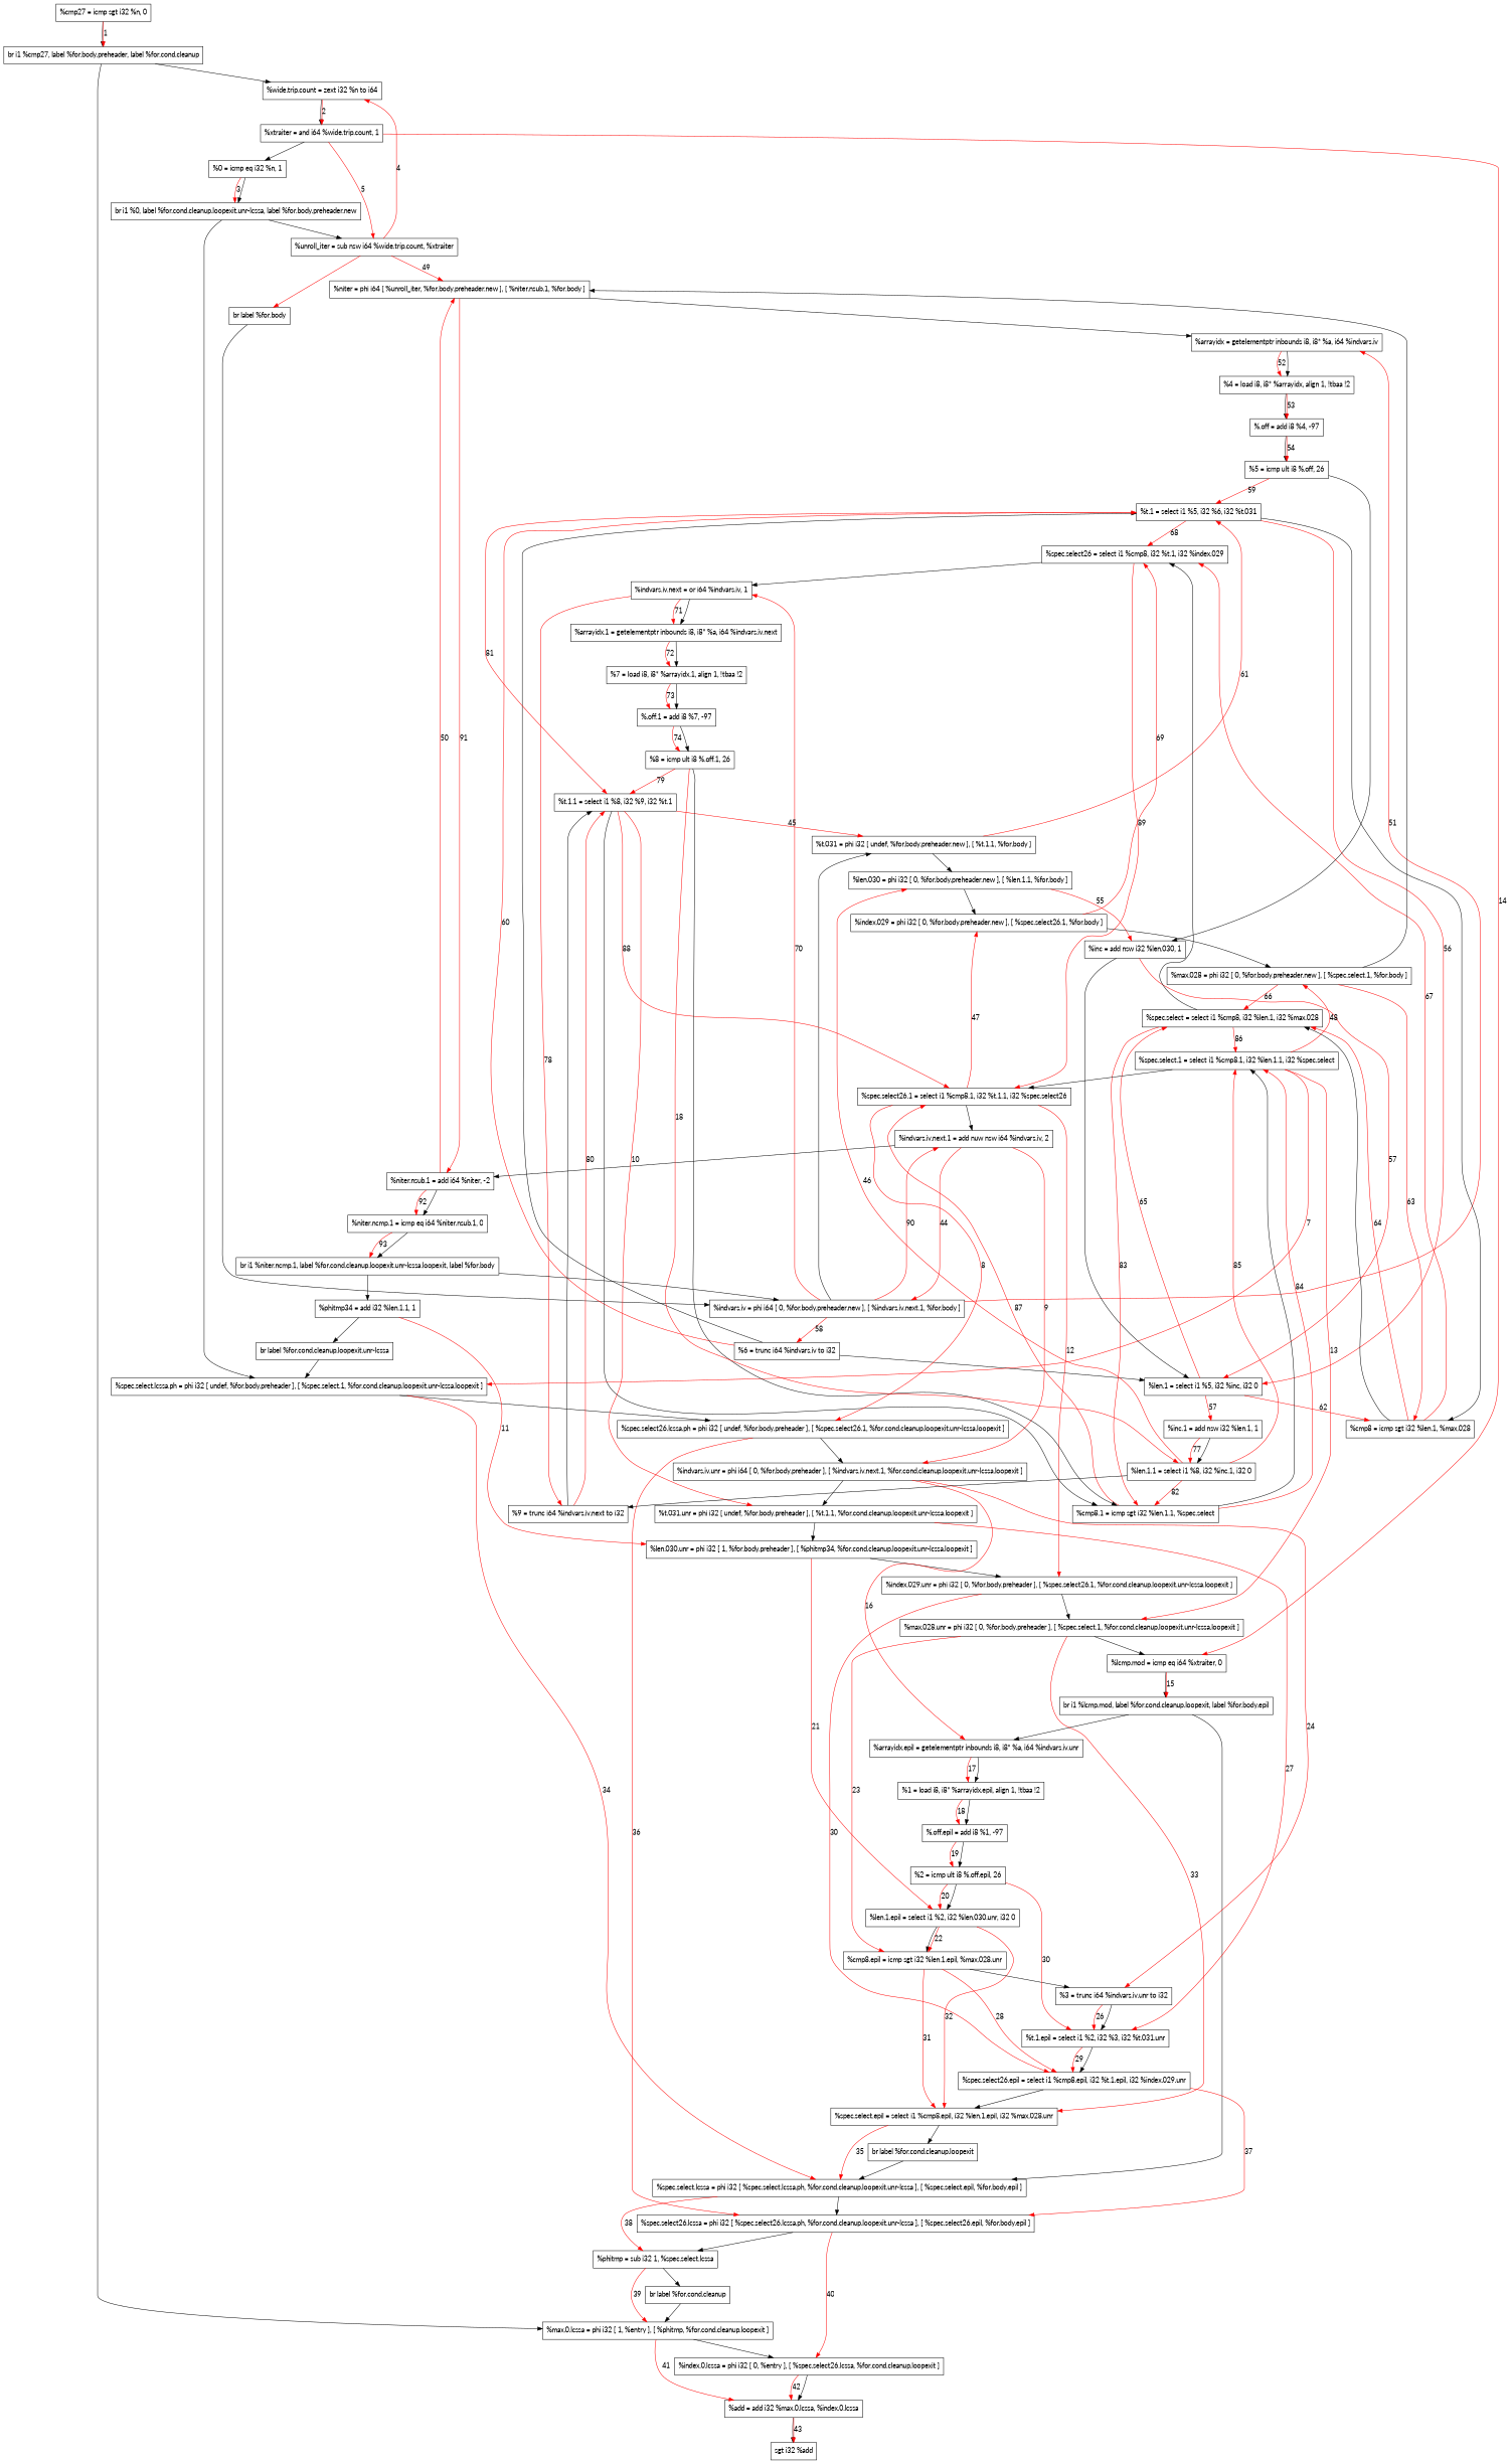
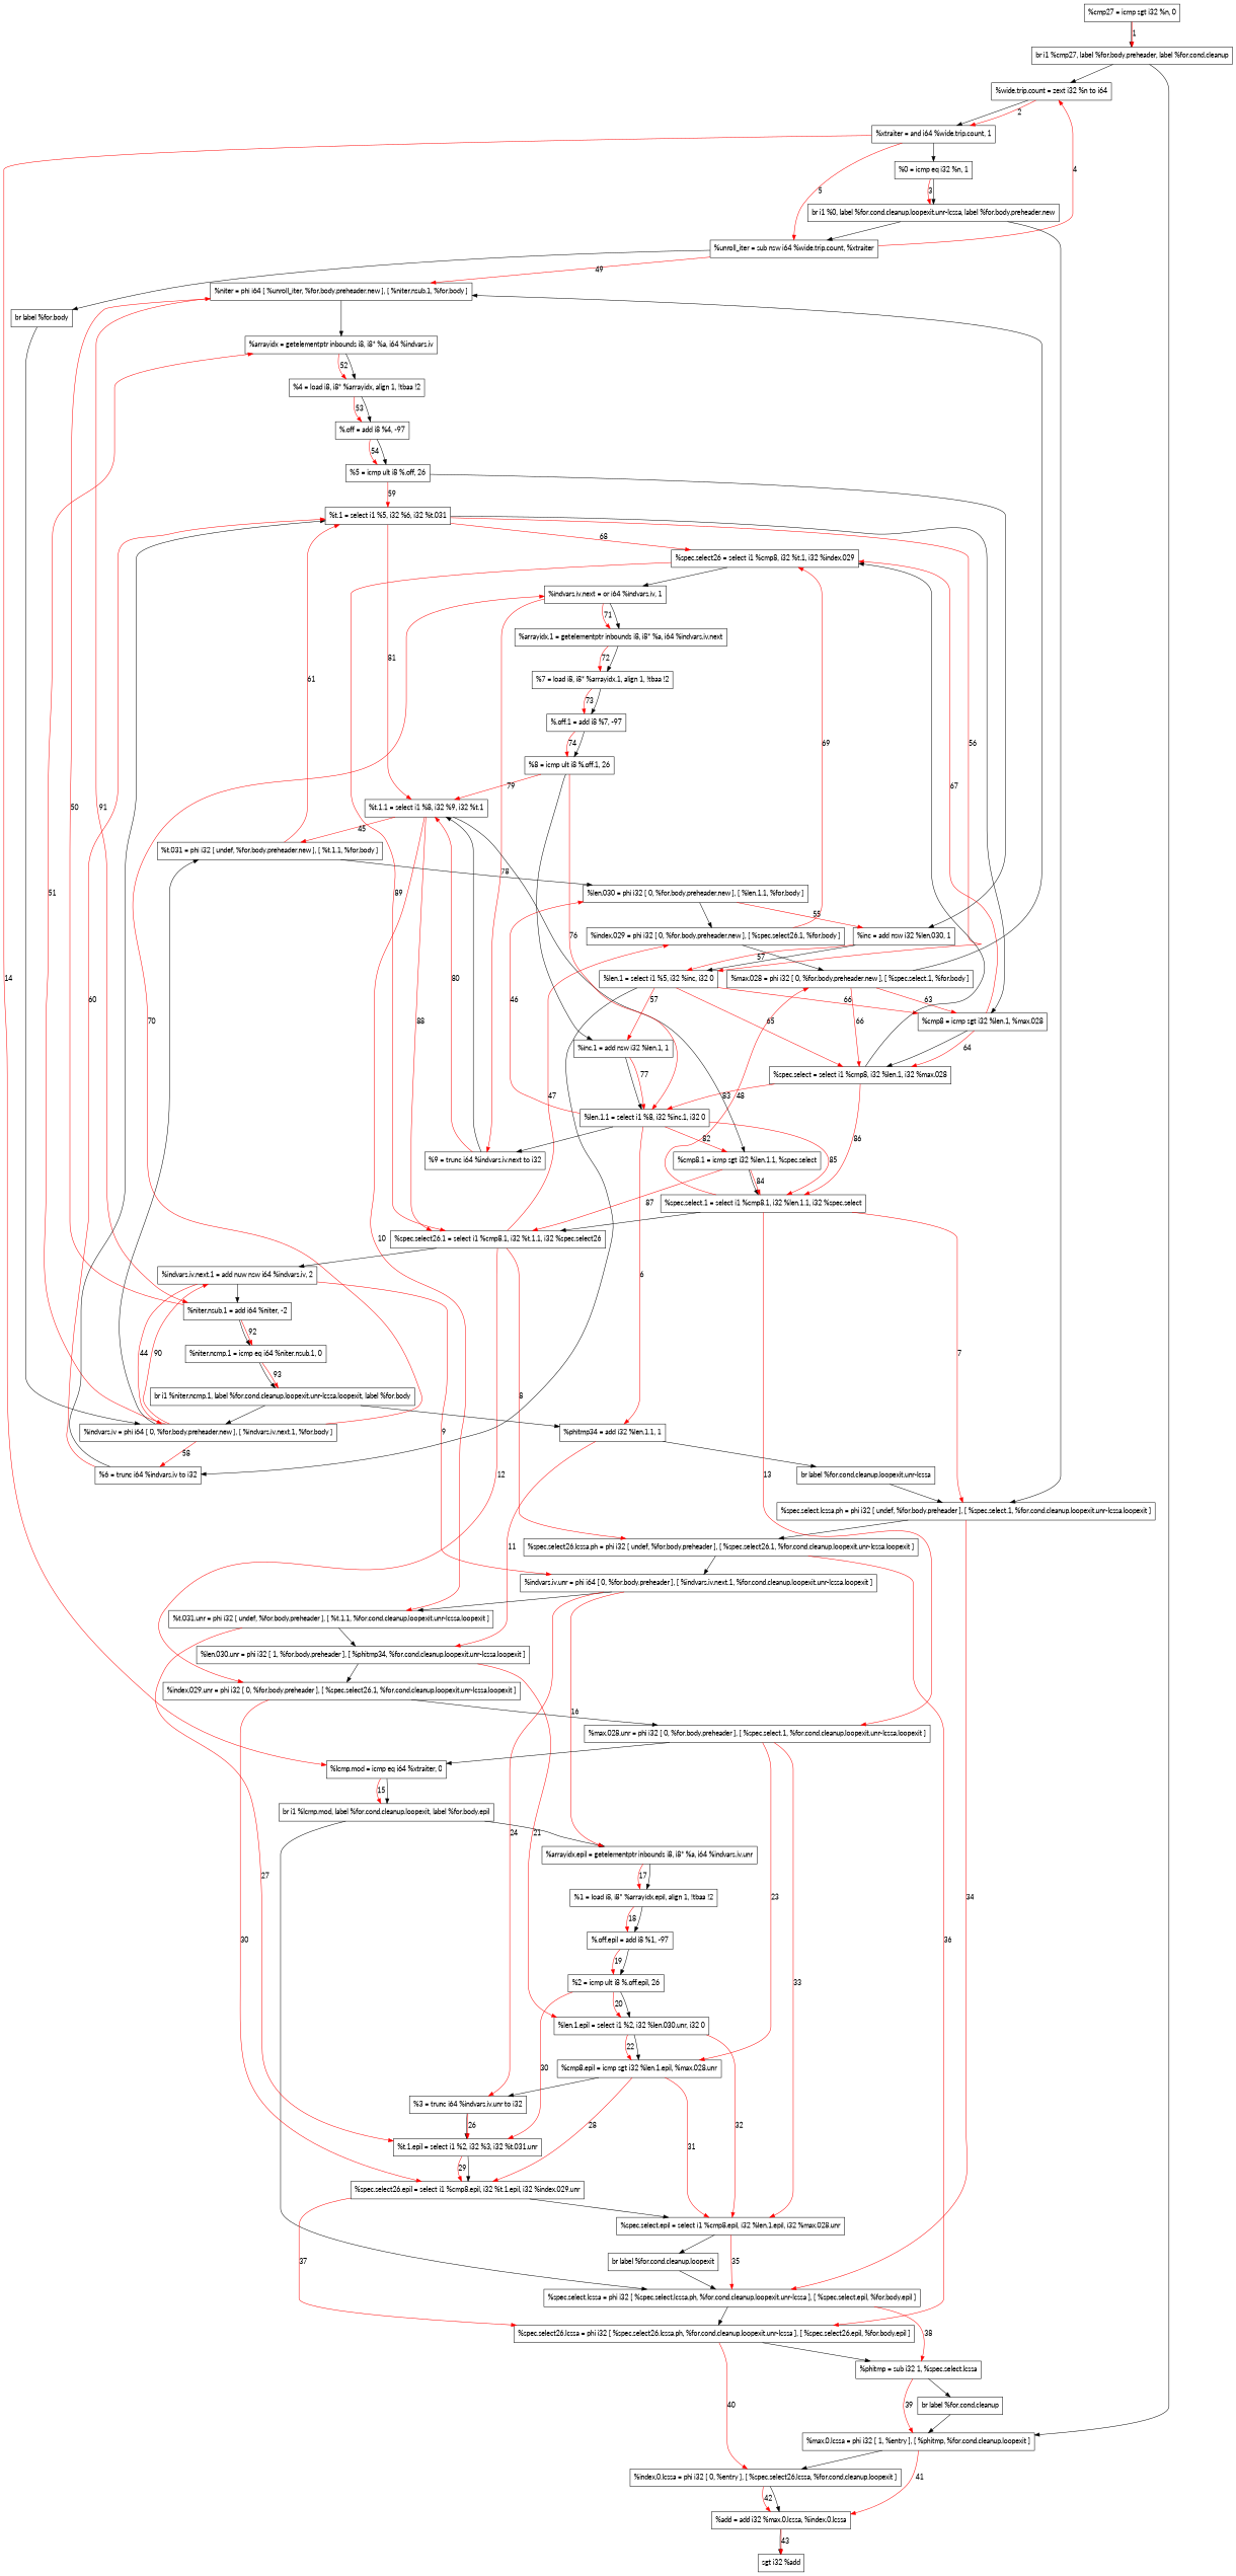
  digraph {
    fontname=Lato
    node [fontname=Lato shape=record]
    edge [fontname=Lato color=red]
    n1 [label="  %cmp27 = icmp sgt i32 %n, 0"]
    n2 [label="  br i1 %cmp27, label %for.body.preheader, label %for.cond.cleanup"]
    n3 [label="  %wide.trip.count = zext i32 %n to i64"]
    n4 [label="  %max.0.lcssa = phi i32 [ 1, %entry ], [ %phitmp, %for.cond.cleanup.loopexit ]"]
    n5 [label="  %xtraiter = and i64 %wide.trip.count, 1"]
    n6 [label="  %index.0.lcssa = phi i32 [ 0, %entry ], [ %spec.select26.lcssa, %for.cond.cleanup.loopexit ]"]
    n7 [label="  %add = add i32 %max.0.lcssa, %index.0.lcssa"]
    n8 [label="  %unroll_iter = sub nsw i64 %wide.trip.count, %xtraiter"]
    n9 [label="  %0 = icmp eq i32 %n, 1"]
    n10 [label="  %lcmp.mod = icmp eq i64 %xtraiter, 0"]
    n11 [label="  br label %for.body"]
    n12 [label="  %niter = phi i64 [ %unroll_iter, %for.body.preheader.new ], [ %niter.nsub.1, %for.body ]"]
    n13 [label="  br i1 %0, label %for.cond.cleanup.loopexit.unr-lcssa, label %for.body.preheader.new"]
    n14 [label="  br i1 %lcmp.mod, label %for.cond.cleanup.loopexit, label %for.body.epil"]
    n15 [label="  %spec.select.lcssa.ph = phi i32 [ undef, %for.body.preheader ], [ %spec.select.1, %for.cond.cleanup.loopexit.unr-lcssa.loopexit ]"]
    n16 [label="  %spec.select26.lcssa.ph = phi i32 [ undef, %for.body.preheader ], [ %spec.select26.1, %for.cond.cleanup.loopexit.unr-lcssa.loopexit ]"]
    n17 [label="  %spec.select.lcssa = phi i32 [ %spec.select.lcssa.ph, %for.cond.cleanup.loopexit.unr-lcssa ], [ %spec.select.epil, %for.body.epil ]"]
    n18 [label="  %indvars.iv = phi i64 [ 0, %for.body.preheader.new ], [ %indvars.iv.next.1, %for.body ]"]
    n19 [label="  %arrayidx = getelementptr inbounds i8, i8* %a, i64 %indvars.iv"]
    n20 [label="  %niter.nsub.1 = add i64 %niter, -2"]
    n21 [label="  %t.031 = phi i32 [ undef, %for.body.preheader.new ], [ %t.1.1, %for.body ]"]
    n22 [label="  %6 = trunc i64 %indvars.iv to i32"]
    n23 [label="  %indvars.iv.next = or i64 %indvars.iv, 1"]
    n24 [label="  %indvars.iv.next.1 = add nuw nsw i64 %indvars.iv, 2"]
    n25 [label="  %phitmp34 = add i32 %len.1.1, 1"]
    n26 [label="  br label %for.cond.cleanup.loopexit.unr-lcssa"]
    n27 [label="  %len.030.unr = phi i32 [ 1, %for.body.preheader ], [ %phitmp34, %for.cond.cleanup.loopexit.unr-lcssa.loopexit ]"]
    n28 [label="  %index.029.unr = phi i32 [ 0, %for.body.preheader ], [ %spec.select26.1, %for.cond.cleanup.loopexit.unr-lcssa.loopexit ]"]
    n29 [label="  %len.1.epil = select i1 %2, i32 %len.030.unr, i32 0"]
    n30 [label="  %indvars.iv.unr = phi i64 [ 0, %for.body.preheader ], [ %indvars.iv.next.1, %for.cond.cleanup.loopexit.unr-lcssa.loopexit ]"]
    n31 [label="  %spec.select26.lcssa = phi i32 [ %spec.select26.lcssa.ph, %for.cond.cleanup.loopexit.unr-lcssa ], [ %spec.select26.epil, %for.body.epil ]"]
    n32 [label="  %phitmp = sub i32 1, %spec.select.lcssa"]
    n33 [label="  %t.031.unr = phi i32 [ undef, %for.body.preheader ], [ %t.1.1, %for.cond.cleanup.loopexit.unr-lcssa.loopexit ]"]
    n34 [label="  %arrayidx.epil = getelementptr inbounds i8, i8* %a, i64 %indvars.iv.unr"]
    n35 [label="  %3 = trunc i64 %indvars.iv.unr to i32"]
    n36 [label="  %t.1.epil = select i1 %2, i32 %3, i32 %t.031.unr"]
    n37 [label="  %1 = load i8, i8* %arrayidx.epil, align 1, !tbaa !2"]
    n38 [label="  %spec.select26.epil = select i1 %cmp8.epil, i32 %t.1.epil, i32 %index.029.unr"]
    n39 [label="  %max.028.unr = phi i32 [ 0, %for.body.preheader ], [ %spec.select.1, %for.cond.cleanup.loopexit.unr-lcssa.loopexit ]"]
    n40 [label="  %cmp8.epil = icmp sgt i32 %len.1.epil, %max.028.unr"]
    n41 [label="  %spec.select.epil = select i1 %cmp8.epil, i32 %len.1.epil, i32 %max.028.unr"]
    n42 [label="  br label %for.cond.cleanup.loopexit"]
    n43 [label="  %.off.epil = add i8 %1, -97"]
    n44 [label="  %2 = icmp ult i8 %.off.epil, 26"]
    n45 [label="  br label %for.cond.cleanup"]
    n46 [label="sgt i32 %add"]
    n47 [label="  %len.030 = phi i32 [ 0, %for.body.preheader.new ], [ %len.1.1, %for.body ]"]
    n48 [label="  %t.1 = select i1 %5, i32 %6, i32 %t.031"]
    n49 [label="  %4 = load i8, i8* %arrayidx, align 1, !tbaa !2"]
    n50 [label="  %arrayidx.1 = getelementptr inbounds i8, i8* %a, i64 %indvars.iv.next"]
    n51 [label="  %9 = trunc i64 %indvars.iv.next to i32"]
    n52 [label="  %index.029 = phi i32 [ 0, %for.body.preheader.new ], [ %spec.select26.1, %for.body ]"]
    n53 [label="  %inc = add nsw i32 %len.030, 1"]
    n54 [label="  %spec.select26 = select i1 %cmp8, i32 %t.1, i32 %index.029"]
    n55 [label="  %cmp8 = icmp sgt i32 %len.1, %max.028"]
    n56 [label="  %len.1 = select i1 %5, i32 %inc, i32 0"]
    n57 [label="  %t.1.1 = select i1 %8, i32 %9, i32 %t.1"]
    n58 [label="  %max.028 = phi i32 [ 0, %for.body.preheader.new ], [ %spec.select.1, %for.body ]"]
    n59 [label="  %spec.select = select i1 %cmp8, i32 %len.1, i32 %max.028"]
    n60 [label="  %spec.select26.1 = select i1 %cmp8.1, i32 %t.1.1, i32 %spec.select26"]
    n61 [label="  %cmp8.1 = icmp sgt i32 %len.1.1, %spec.select"]
    n62 [label="  %spec.select.1 = select i1 %cmp8.1, i32 %len.1.1, i32 %spec.select"]
    n63 [label="  %niter.ncmp.1 = icmp eq i64 %niter.nsub.1, 0"]
    n64 [label="  %.off = add i8 %4, -97"]
    n65 [label="  %5 = icmp ult i8 %.off, 26"]
    n66 [label="  %inc.1 = add nsw i32 %len.1, 1"]
    n67 [label="  %len.1.1 = select i1 %8, i32 %inc.1, i32 0"]
    n68 [label="  %7 = load i8, i8* %arrayidx.1, align 1, !tbaa !2"]
    n69 [label="  %.off.1 = add i8 %7, -97"]
    n70 [label="  %8 = icmp ult i8 %.off.1, 26"]
    n71 [label="  br i1 %niter.ncmp.1, label %for.cond.cleanup.loopexit.unr-lcssa.loopexit, label %for.body"]
    n1 -> n2 [color=""]
    n1 -> n2 [label=1]
    n2 -> n3 [color=""]
    n2 -> n4 [color=""]
    n3 -> n5 [color=""]
    n3 -> n5 [label=2]
    n4 -> n6 [color=""]
    n4 -> n7 [label=41]
    n5 -> n8 [label=5]
    n5 -> n9 [color=""]
    n5 -> n10 [label=14]
    n6 -> n7 [color=""]
    n6 -> n7 [label=42]
    n7 -> n46 [color=""]
    n7 -> n46 [label=43]
    n8 -> n3 [label=4]
-   n8 -> n11
+   n8 -> n11 [color=""]
    n8 -> n12 [label=49]
    n9 -> n13 [color=""]
    n9 -> n13 [label=3]
    n10 -> n14 [color=""]
    n10 -> n14 [label=15]
    n11 -> n18 [color=""]
    n12 -> n19 [color=""]
    n12 -> n20 [label=91]
    n13 -> n8 [color=""]
    n13 -> n15 [color=""]
    n14 -> n17 [color=""]
    n14 -> n34 [color=""]
    n15 -> n16 [color=""]
    n15 -> n17 [label=34]
    n16 -> n30 [color=""]
    n16 -> n31 [label=36]
    n17 -> n31 [color=""]
    n17 -> n32 [label=38]
    n18 -> n19 [label=51]
    n18 -> n21 [color=""]
    n18 -> n22 [label=58]
    n18 -> n23 [label=70]
    n18 -> n24 [label=90]
    n19 -> n49 [color=""]
    n19 -> n49 [label=52]
    n20 -> n12 [label=50]
    n20 -> n63 [color=""]
    n20 -> n63 [label=92]
    n21 -> n47 [color=""]
    n21 -> n48 [label=61]
    n22 -> n48 [color=""]
    n22 -> n48 [label=60]
    n23 -> n50 [color=""]
    n23 -> n50 [label=71]
    n23 -> n51 [label=78]
    n24 -> n18 [label=44]
    n24 -> n20 [color=""]
    n24 -> n30 [label=9]
    n25 -> n26 [color=""]
    n25 -> n27 [label=11]
    n26 -> n15 [color=""]
    n27 -> n28 [color=""]
    n27 -> n29 [label=21]
    n28 -> n38 [label=30]
    n28 -> n39 [color=""]
    n29 -> n40 [color=""]
    n29 -> n40 [label=22]
    n29 -> n41 [label=32]
    n30 -> n33 [color=""]
    n30 -> n34 [label=16]
    n30 -> n35 [label=24]
    n31 -> n6 [label=40]
    n31 -> n32 [color=""]
    n32 -> n4 [label=39]
    n32 -> n45 [color=""]
    n33 -> n27 [color=""]
    n33 -> n36 [label=27]
    n34 -> n37 [color=""]
    n34 -> n37 [label=17]
    n35 -> n36 [color=""]
    n35 -> n36 [label=26]
    n36 -> n38 [color=""]
    n36 -> n38 [label=29]
    n37 -> n43 [color=""]
    n37 -> n43 [label=18]
    n38 -> n31 [label=37]
    n38 -> n41 [color=""]
    n39 -> n10 [color=""]
    n39 -> n40 [label=23]
    n39 -> n41 [label=33]
    n40 -> n35 [color=""]
    n40 -> n38 [label=28]
    n40 -> n41 [label=31]
    n41 -> n17 [label=35]
    n41 -> n42 [color=""]
    n42 -> n17 [color=""]
    n43 -> n44 [color=""]
    n43 -> n44 [label=19]
    n44 -> n29 [color=""]
    n44 -> n29 [label=20]
    n44 -> n36 [label=30]
    n45 -> n4 [color=""]
    n47 -> n52 [color=""]
    n47 -> n53 [label=55]
    n48 -> n54 [label=68]
    n48 -> n55 [color=""]
    n48 -> n56 [label=56]
    n48 -> n57 [label=81]
    n49 -> n64 [color=""]
    n49 -> n64 [label=53]
    n50 -> n68 [color=""]
    n50 -> n68 [label=72]
    n51 -> n57 [color=""]
    n51 -> n57 [label=80]
    n52 -> n54 [label=69]
    n52 -> n58 [color=""]
    n53 -> n56 [color=""]
    n53 -> n56 [label=57]
    n54 -> n23 [color=""]
    n54 -> n60 [label=89]
    n55 -> n54 [label=67]
    n55 -> n59 [color=""]
    n55 -> n59 [label=64]
-   n22 -> n56 [color=""]
-   n56 -> n55 [label=62]
+   n56 -> n22 [color=""]
+   n56 -> n55 [label=66]
    n56 -> n59 [label=65]
    n56 -> n66 [label=57]
    n57 -> n21 [label=45]
    n57 -> n33 [label=10]
    n57 -> n60 [label=88]
    n57 -> n61 [color=""]
    n58 -> n12 [color=""]
    n58 -> n55 [label=63]
    n58 -> n59 [label=66]
    n59 -> n54 [color=""]
-   n59 -> n61 [label=83]
+   n59 -> n67 [label=83]
    n59 -> n62 [label=86]
    n60 -> n16 [label=8]
    n60 -> n24 [color=""]
    n60 -> n28 [label=12]
    n60 -> n52 [label=47]
    n61 -> n60 [label=87]
    n61 -> n62 [color=""]
    n61 -> n62 [label=84]
    n62 -> n15 [label=7]
    n62 -> n39 [label=13]
    n62 -> n58 [label=48]
    n62 -> n60 [color=""]
    n63 -> n71 [color=""]
    n63 -> n71 [label=93]
    n64 -> n65 [color=""]
    n64 -> n65 [label=54]
    n65 -> n48 [label=59]
    n65 -> n53 [color=""]
    n66 -> n67 [color=""]
    n66 -> n67 [label=77]
+   n67 -> n25 [label=6]
    n67 -> n47 [label=46]
    n67 -> n51 [color=""]
    n67 -> n61 [label=82]
    n67 -> n62 [label=85]
    n68 -> n69 [color=""]
    n68 -> n69 [label=73]
    n69 -> n70 [color=""]
    n69 -> n70 [label=74]
    n70 -> n57 [label=79]
-   n70 -> n61 [color=""]
-   n70 -> n67 [label=18]
+   n70 -> n66 [color=""]
+   n70 -> n67 [label=76]
    n71 -> n18 [color=""]
    n71 -> n25 [color=""]
  }
